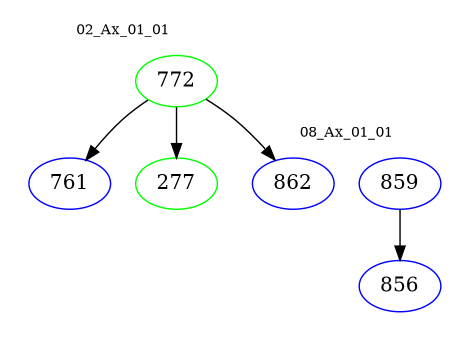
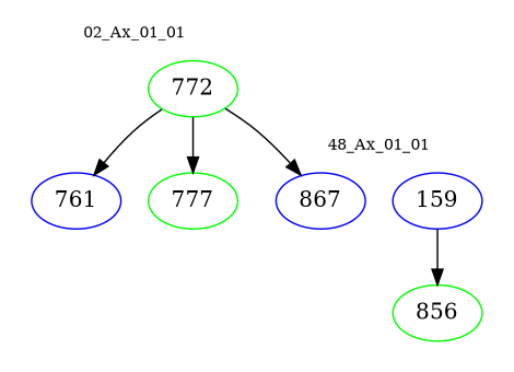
  digraph {
    node [color=blue]
    edge [color=black]
-   n1 [label=859]
-   n2 [label=856]
-   n3 [label=862]
+   n1 [label=159]
+   n2 [color=green label=856]
+   n3 [label=867]
    n4 [color=green label=772]
    n5 [label=761]
-   n6 [color=green label=277]
+   n6 [color=green label=777]
    subgraph cluster_1 {
      color=white
      fontsize=10
-     label="08_Ax_01_01"
+     label="48_Ax_01_01"
      n1
      n2
      n3
    }
    subgraph cluster_2 {
      color=white
      fontsize=10
      label="02_Ax_01_01"
      n4
      n5
      n6
    }
    n1 -> n2
    n4 -> n3
    n4 -> n5
    n4 -> n6
  }
